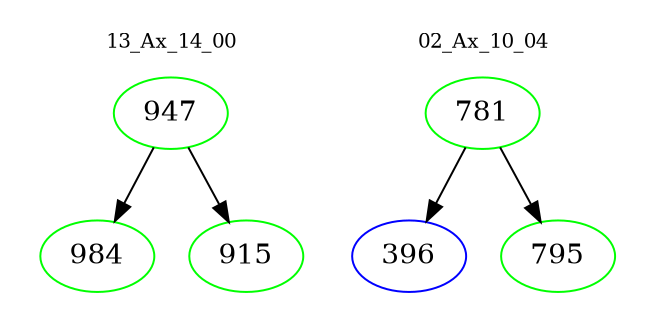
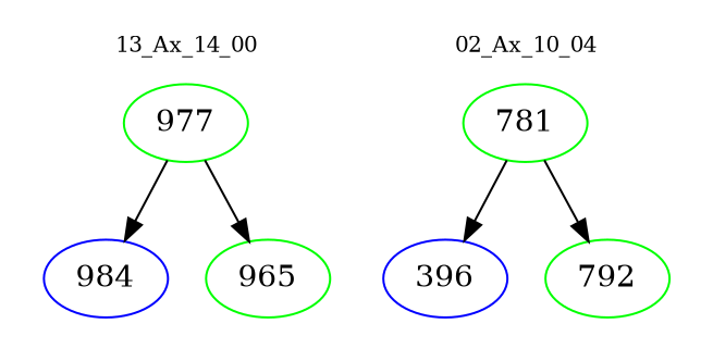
  digraph {
    node [color=green]
    edge [color=black]
-   n1 [label=947]
-   n2 [label=984]
-   n3 [label=915]
+   n1 [label=977]
+   n2 [color=blue label=984]
+   n3 [label=965]
    n4 [label=781]
    n5 [color=blue label=396]
-   n6 [label=795]
+   n6 [label=792]
    subgraph cluster_1 {
      color=white
      fontsize=10
      label="13_Ax_14_00"
      n1
      n2
      n3
    }
    subgraph cluster_2 {
      color=white
      fontsize=10
      label="02_Ax_10_04"
      n4
      n5
      n6
    }
    n1 -> n2
    n1 -> n3
    n4 -> n5
    n4 -> n6
  }
